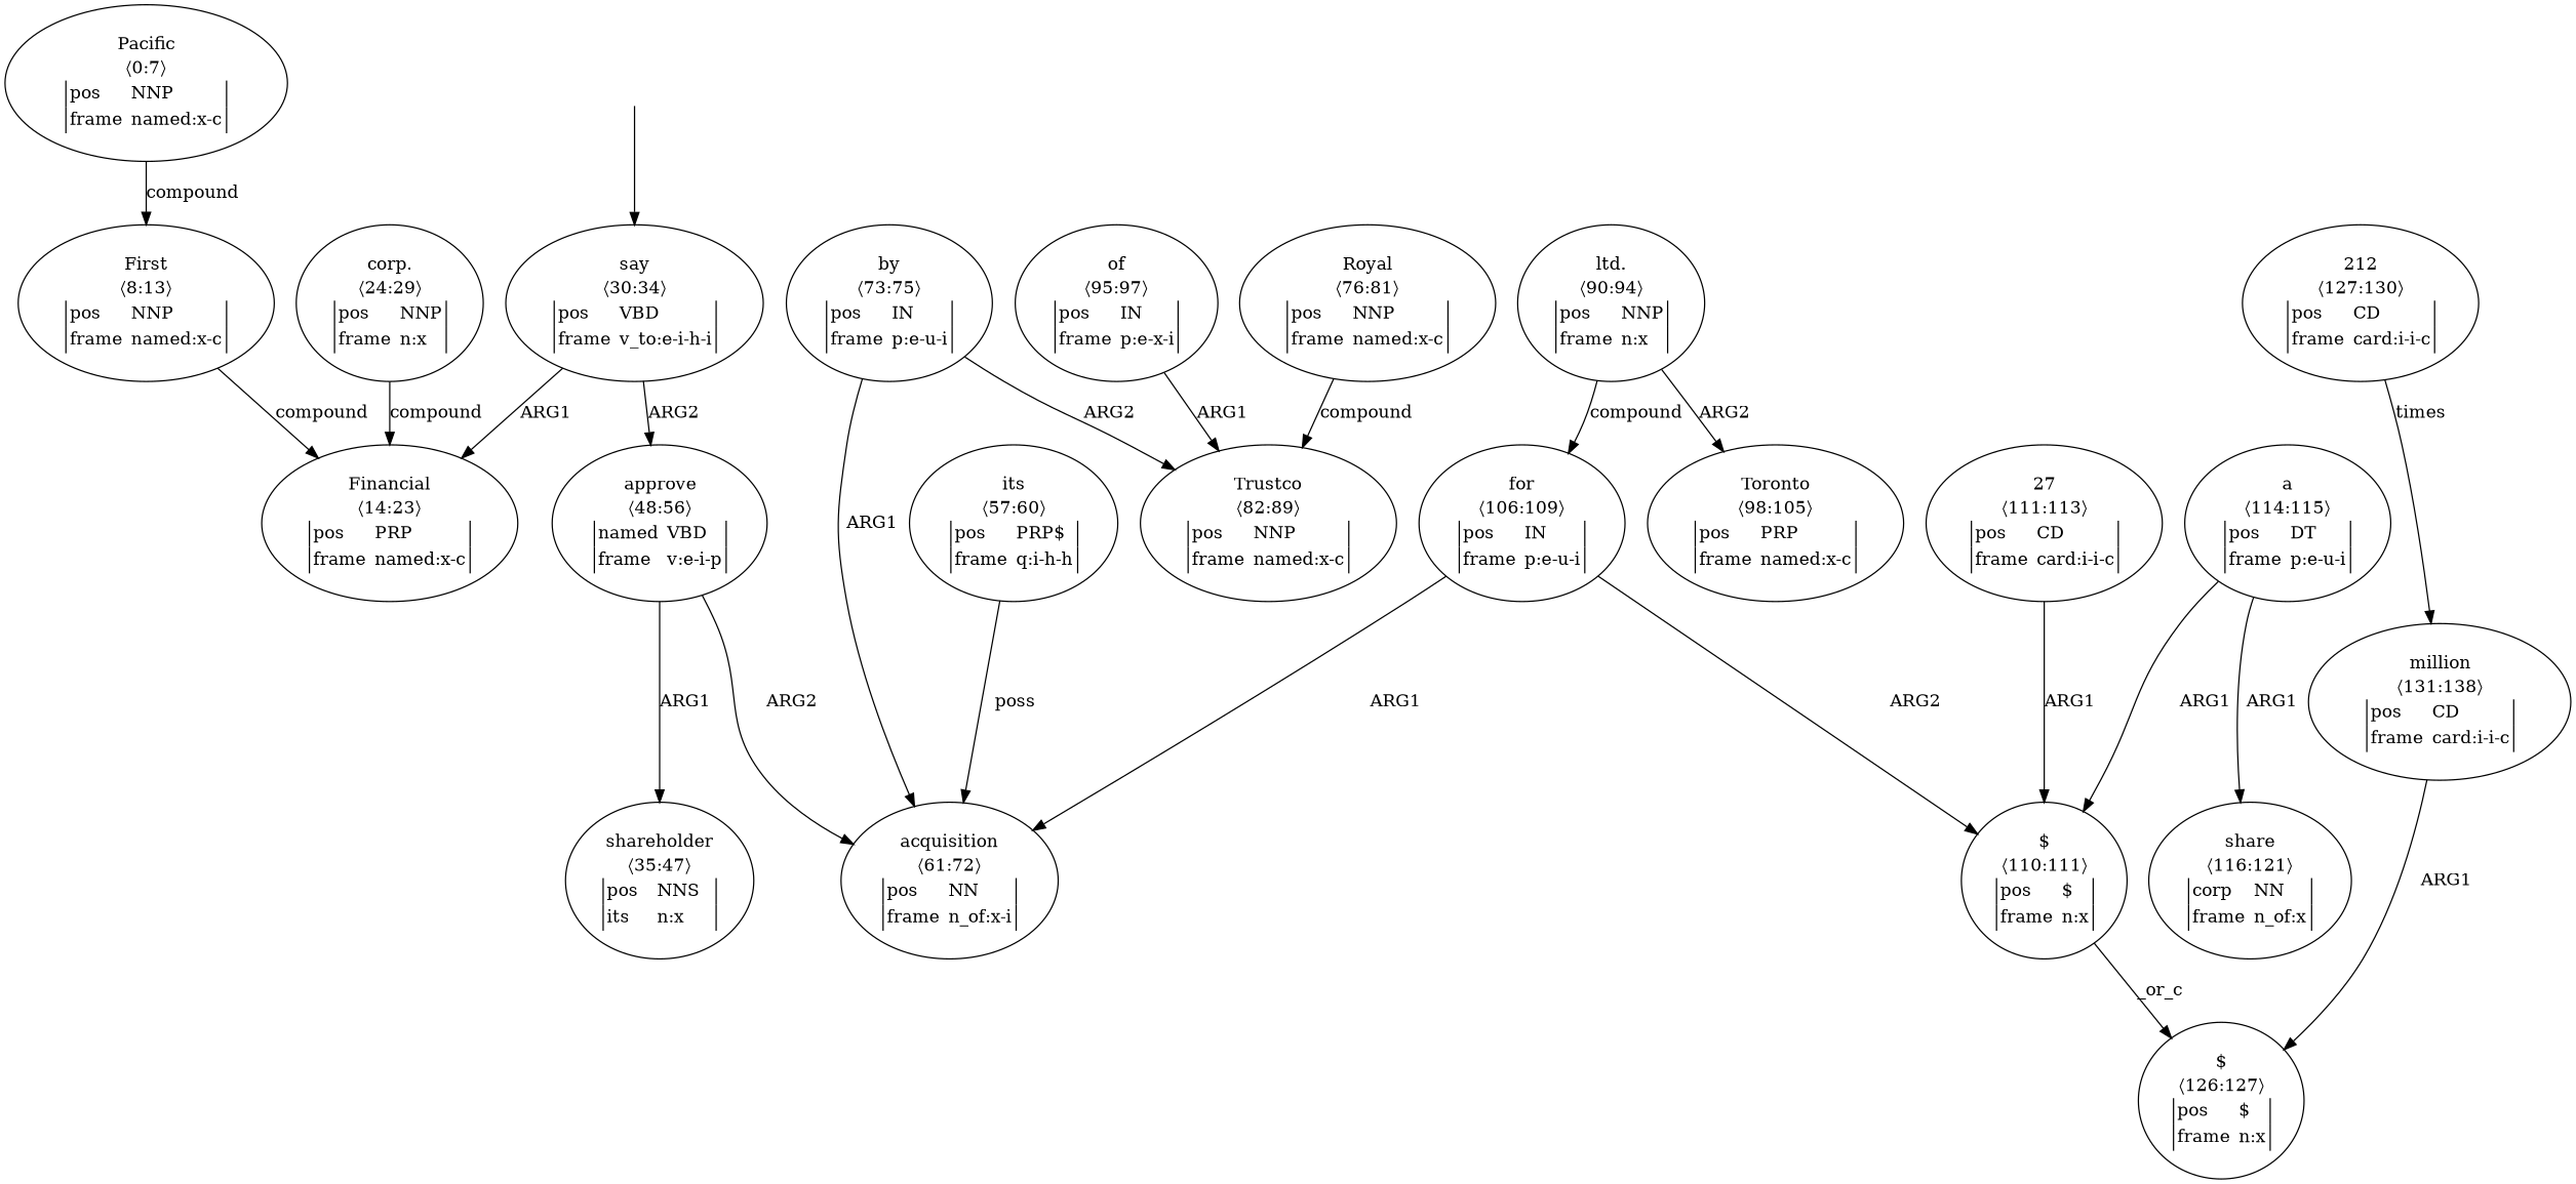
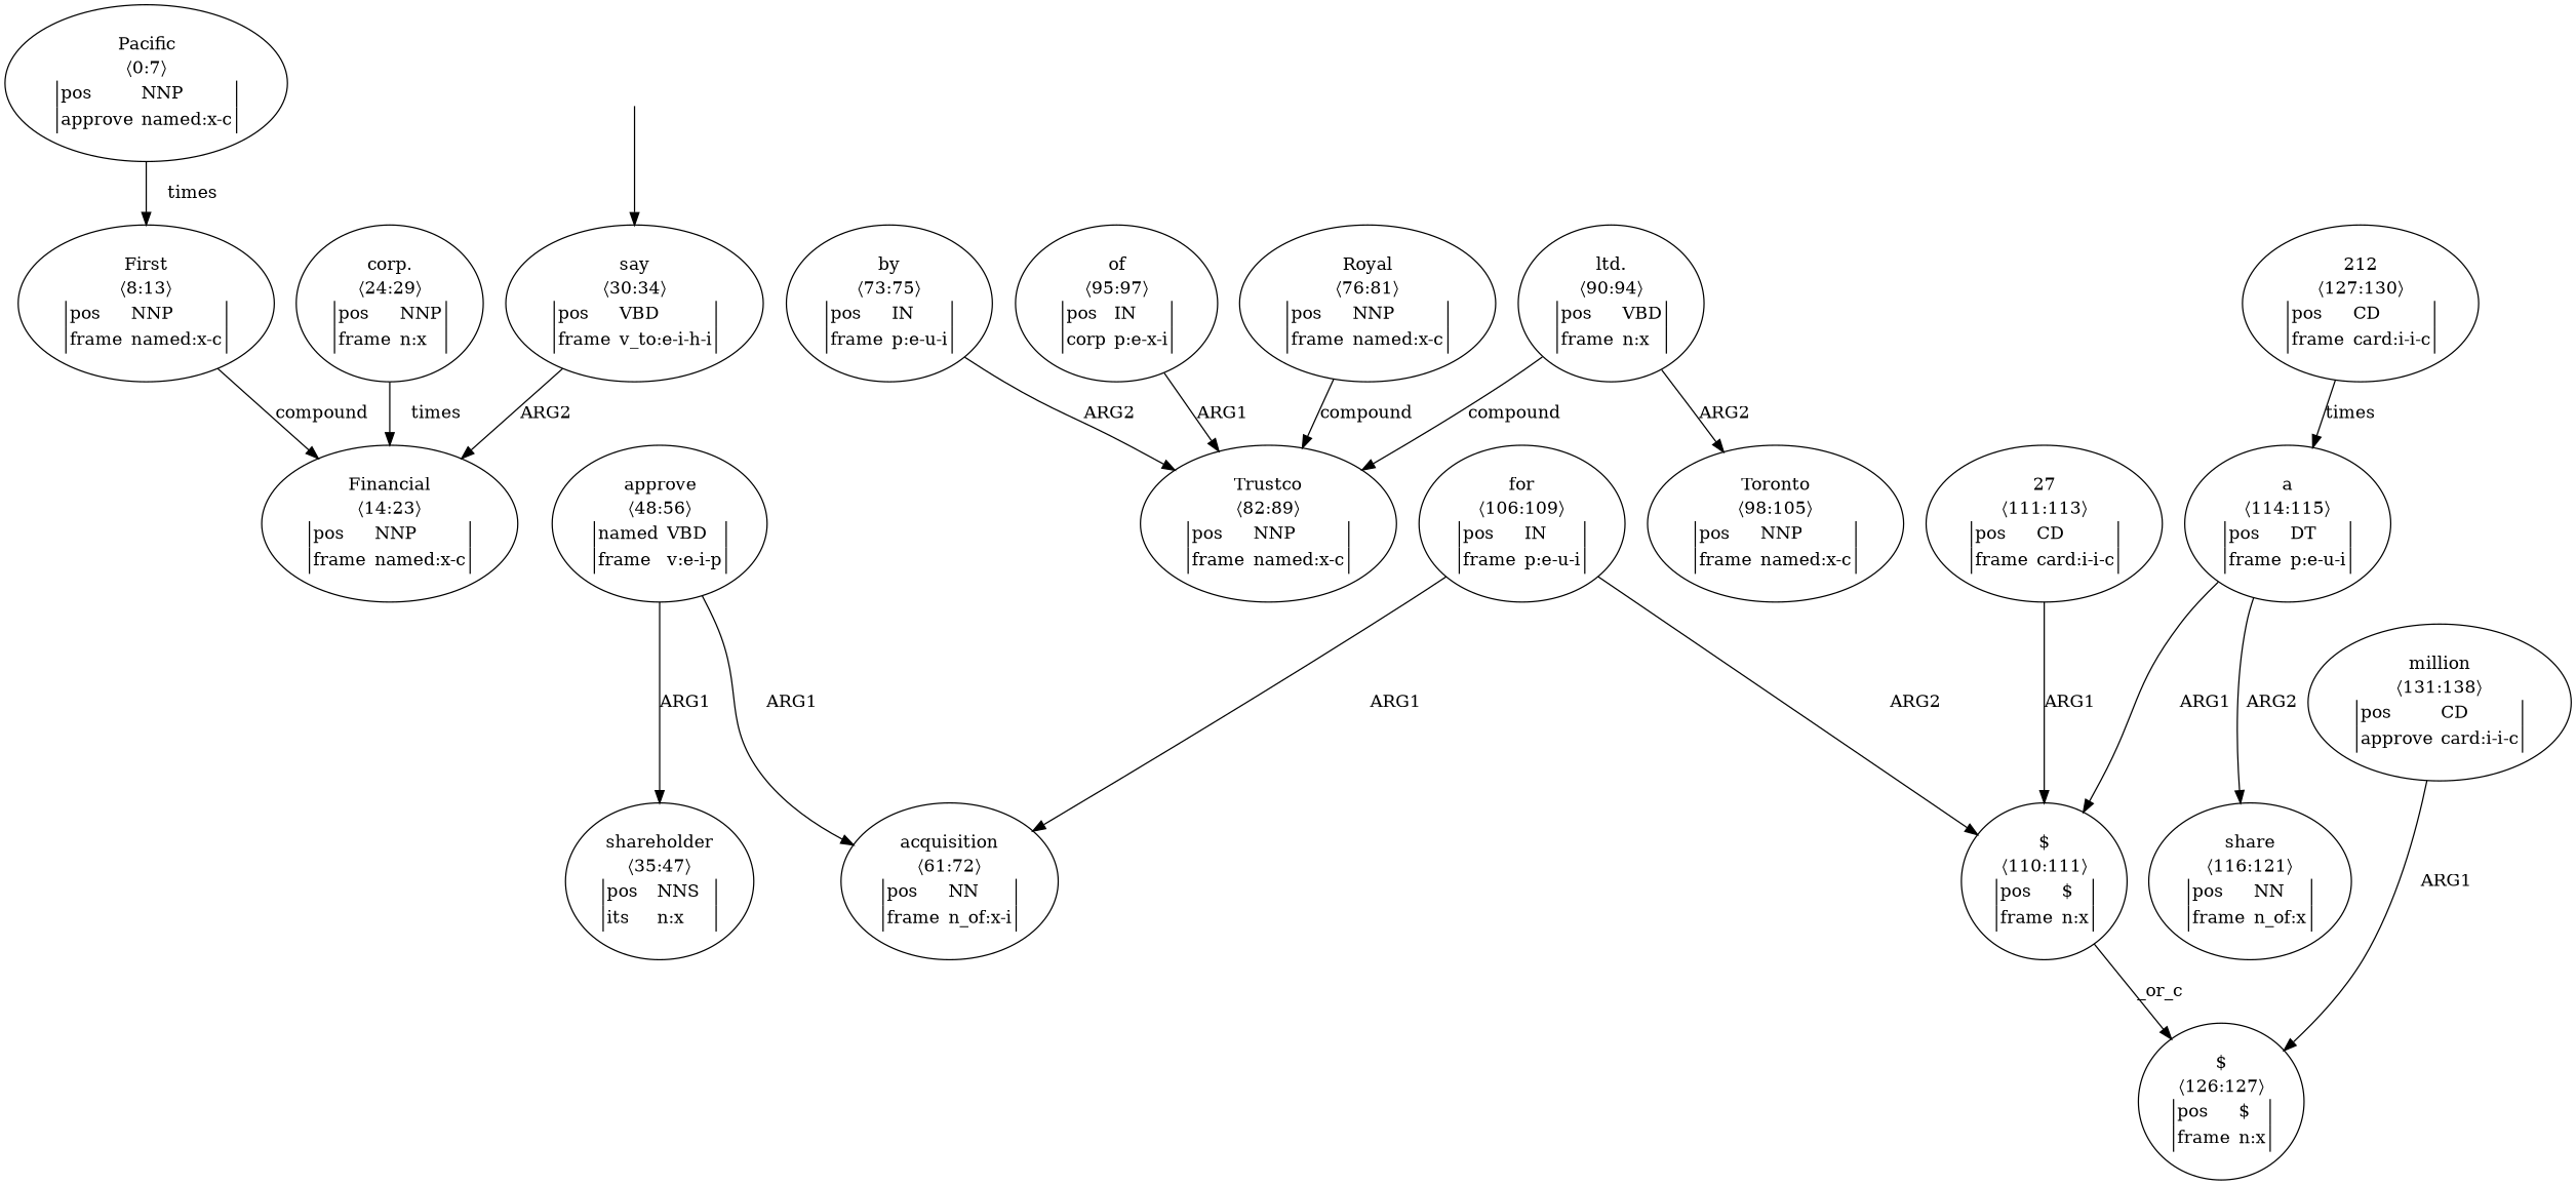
  digraph {
    top [style=invis]
    n2 [label=<<table align="center" border="0" cellspacing="0"><tr><td colspan="2">say</td></tr><tr><td colspan="2">〈30:34〉</td></tr><tr><td sides="l" border="1" align="left">pos</td><td sides="r" border="1" align="left">VBD</td></tr><tr><td sides="l" border="1" align="left">frame</td><td sides="r" border="1" align="left">v_to:e-i-h-i</td></tr></table>>]
-   n3 [label=<<table align="center" border="0" cellspacing="0"><tr><td colspan="2">Financial</td></tr><tr><td colspan="2">〈14:23〉</td></tr><tr><td sides="l" border="1" align="left">pos</td><td sides="r" border="1" align="left">PRP</td></tr><tr><td sides="l" border="1" align="left">frame</td><td sides="r" border="1" align="left">named:x-c</td></tr></table>>]
+   n3 [label=<<table align="center" border="0" cellspacing="0"><tr><td colspan="2">Financial</td></tr><tr><td colspan="2">〈14:23〉</td></tr><tr><td sides="l" border="1" align="left">pos</td><td sides="r" border="1" align="left">NNP</td></tr><tr><td sides="l" border="1" align="left">frame</td><td sides="r" border="1" align="left">named:x-c</td></tr></table>>]
    n4 [label=<<table align="center" border="0" cellspacing="0"><tr><td colspan="2">approve</td></tr><tr><td colspan="2">〈48:56〉</td></tr><tr><td sides="l" border="1" align="left">named</td><td sides="r" border="1" align="left">VBD</td></tr><tr><td sides="l" border="1" align="left">frame</td><td sides="r" border="1" align="left">v:e-i-p</td></tr></table>>]
    n5 [label=<<table align="center" border="0" cellspacing="0"><tr><td colspan="2">shareholder</td></tr><tr><td colspan="2">〈35:47〉</td></tr><tr><td sides="l" border="1" align="left">pos</td><td sides="r" border="1" align="left">NNS</td></tr><tr><td sides="l" border="1" align="left">its</td><td sides="r" border="1" align="left">n:x</td></tr></table>>]
    n6 [label=<<table align="center" border="0" cellspacing="0"><tr><td colspan="2">acquisition</td></tr><tr><td colspan="2">〈61:72〉</td></tr><tr><td sides="l" border="1" align="left">pos</td><td sides="r" border="1" align="left">NN</td></tr><tr><td sides="l" border="1" align="left">frame</td><td sides="r" border="1" align="left">n_of:x-i</td></tr></table>>]
-   n7 [label=<<table align="center" border="0" cellspacing="0"><tr><td colspan="2">Pacific</td></tr><tr><td colspan="2">〈0:7〉</td></tr><tr><td sides="l" border="1" align="left">pos</td><td sides="r" border="1" align="left">NNP</td></tr><tr><td sides="l" border="1" align="left">frame</td><td sides="r" border="1" align="left">named:x-c</td></tr></table>>]
+   n7 [label=<<table align="center" border="0" cellspacing="0"><tr><td colspan="2">Pacific</td></tr><tr><td colspan="2">〈0:7〉</td></tr><tr><td sides="l" border="1" align="left">pos</td><td sides="r" border="1" align="left">NNP</td></tr><tr><td sides="l" border="1" align="left">approve</td><td sides="r" border="1" align="left">named:x-c</td></tr></table>>]
    n8 [label=<<table align="center" border="0" cellspacing="0"><tr><td colspan="2">First</td></tr><tr><td colspan="2">〈8:13〉</td></tr><tr><td sides="l" border="1" align="left">pos</td><td sides="r" border="1" align="left">NNP</td></tr><tr><td sides="l" border="1" align="left">frame</td><td sides="r" border="1" align="left">named:x-c</td></tr></table>>]
    n9 [label=<<table align="center" border="0" cellspacing="0"><tr><td colspan="2">corp.</td></tr><tr><td colspan="2">〈24:29〉</td></tr><tr><td sides="l" border="1" align="left">pos</td><td sides="r" border="1" align="left">NNP</td></tr><tr><td sides="l" border="1" align="left">frame</td><td sides="r" border="1" align="left">n:x</td></tr></table>>]
-   n10 [label=<<table align="center" border="0" cellspacing="0"><tr><td colspan="2">its</td></tr><tr><td colspan="2">〈57:60〉</td></tr><tr><td sides="l" border="1" align="left">pos</td><td sides="r" border="1" align="left">PRP$</td></tr><tr><td sides="l" border="1" align="left">frame</td><td sides="r" border="1" align="left">q:i-h-h</td></tr></table>>]
    n11 [label=<<table align="center" border="0" cellspacing="0"><tr><td colspan="2">by</td></tr><tr><td colspan="2">〈73:75〉</td></tr><tr><td sides="l" border="1" align="left">pos</td><td sides="r" border="1" align="left">IN</td></tr><tr><td sides="l" border="1" align="left">frame</td><td sides="r" border="1" align="left">p:e-u-i</td></tr></table>>]
    n12 [label=<<table align="center" border="0" cellspacing="0"><tr><td colspan="2">Trustco</td></tr><tr><td colspan="2">〈82:89〉</td></tr><tr><td sides="l" border="1" align="left">pos</td><td sides="r" border="1" align="left">NNP</td></tr><tr><td sides="l" border="1" align="left">frame</td><td sides="r" border="1" align="left">named:x-c</td></tr></table>>]
    n13 [label=<<table align="center" border="0" cellspacing="0"><tr><td colspan="2">Royal</td></tr><tr><td colspan="2">〈76:81〉</td></tr><tr><td sides="l" border="1" align="left">pos</td><td sides="r" border="1" align="left">NNP</td></tr><tr><td sides="l" border="1" align="left">frame</td><td sides="r" border="1" align="left">named:x-c</td></tr></table>>]
-   n14 [label=<<table align="center" border="0" cellspacing="0"><tr><td colspan="2">ltd.</td></tr><tr><td colspan="2">〈90:94〉</td></tr><tr><td sides="l" border="1" align="left">pos</td><td sides="r" border="1" align="left">NNP</td></tr><tr><td sides="l" border="1" align="left">frame</td><td sides="r" border="1" align="left">n:x</td></tr></table>>]
-   n15 [label=<<table align="center" border="0" cellspacing="0"><tr><td colspan="2">Toronto</td></tr><tr><td colspan="2">〈98:105〉</td></tr><tr><td sides="l" border="1" align="left">pos</td><td sides="r" border="1" align="left">PRP</td></tr><tr><td sides="l" border="1" align="left">frame</td><td sides="r" border="1" align="left">named:x-c</td></tr></table>>]
-   n16 [label=<<table align="center" border="0" cellspacing="0"><tr><td colspan="2">of</td></tr><tr><td colspan="2">〈95:97〉</td></tr><tr><td sides="l" border="1" align="left">pos</td><td sides="r" border="1" align="left">IN</td></tr><tr><td sides="l" border="1" align="left">frame</td><td sides="r" border="1" align="left">p:e-x-i</td></tr></table>>]
+   n14 [label=<<table align="center" border="0" cellspacing="0"><tr><td colspan="2">ltd.</td></tr><tr><td colspan="2">〈90:94〉</td></tr><tr><td sides="l" border="1" align="left">pos</td><td sides="r" border="1" align="left">VBD</td></tr><tr><td sides="l" border="1" align="left">frame</td><td sides="r" border="1" align="left">n:x</td></tr></table>>]
+   n15 [label=<<table align="center" border="0" cellspacing="0"><tr><td colspan="2">Toronto</td></tr><tr><td colspan="2">〈98:105〉</td></tr><tr><td sides="l" border="1" align="left">pos</td><td sides="r" border="1" align="left">NNP</td></tr><tr><td sides="l" border="1" align="left">frame</td><td sides="r" border="1" align="left">named:x-c</td></tr></table>>]
+   n16 [label=<<table align="center" border="0" cellspacing="0"><tr><td colspan="2">of</td></tr><tr><td colspan="2">〈95:97〉</td></tr><tr><td sides="l" border="1" align="left">pos</td><td sides="r" border="1" align="left">IN</td></tr><tr><td sides="l" border="1" align="left">corp</td><td sides="r" border="1" align="left">p:e-x-i</td></tr></table>>]
    n17 [label=<<table align="center" border="0" cellspacing="0"><tr><td colspan="2">for</td></tr><tr><td colspan="2">〈106:109〉</td></tr><tr><td sides="l" border="1" align="left">pos</td><td sides="r" border="1" align="left">IN</td></tr><tr><td sides="l" border="1" align="left">frame</td><td sides="r" border="1" align="left">p:e-u-i</td></tr></table>>]
    n18 [label=<<table align="center" border="0" cellspacing="0"><tr><td colspan="2">$</td></tr><tr><td colspan="2">〈110:111〉</td></tr><tr><td sides="l" border="1" align="left">pos</td><td sides="r" border="1" align="left">$</td></tr><tr><td sides="l" border="1" align="left">frame</td><td sides="r" border="1" align="left">n:x</td></tr></table>>]
    n19 [label=<<table align="center" border="0" cellspacing="0"><tr><td colspan="2">$</td></tr><tr><td colspan="2">〈126:127〉</td></tr><tr><td sides="l" border="1" align="left">pos</td><td sides="r" border="1" align="left">$</td></tr><tr><td sides="l" border="1" align="left">frame</td><td sides="r" border="1" align="left">n:x</td></tr></table>>]
    n20 [label=<<table align="center" border="0" cellspacing="0"><tr><td colspan="2">27</td></tr><tr><td colspan="2">〈111:113〉</td></tr><tr><td sides="l" border="1" align="left">pos</td><td sides="r" border="1" align="left">CD</td></tr><tr><td sides="l" border="1" align="left">frame</td><td sides="r" border="1" align="left">card:i-i-c</td></tr></table>>]
    n21 [label=<<table align="center" border="0" cellspacing="0"><tr><td colspan="2">a</td></tr><tr><td colspan="2">〈114:115〉</td></tr><tr><td sides="l" border="1" align="left">pos</td><td sides="r" border="1" align="left">DT</td></tr><tr><td sides="l" border="1" align="left">frame</td><td sides="r" border="1" align="left">p:e-u-i</td></tr></table>>]
-   n22 [label=<<table align="center" border="0" cellspacing="0"><tr><td colspan="2">share</td></tr><tr><td colspan="2">〈116:121〉</td></tr><tr><td sides="l" border="1" align="left">corp</td><td sides="r" border="1" align="left">NN</td></tr><tr><td sides="l" border="1" align="left">frame</td><td sides="r" border="1" align="left">n_of:x</td></tr></table>>]
+   n22 [label=<<table align="center" border="0" cellspacing="0"><tr><td colspan="2">share</td></tr><tr><td colspan="2">〈116:121〉</td></tr><tr><td sides="l" border="1" align="left">pos</td><td sides="r" border="1" align="left">NN</td></tr><tr><td sides="l" border="1" align="left">frame</td><td sides="r" border="1" align="left">n_of:x</td></tr></table>>]
    n23 [label=<<table align="center" border="0" cellspacing="0"><tr><td colspan="2">212</td></tr><tr><td colspan="2">〈127:130〉</td></tr><tr><td sides="l" border="1" align="left">pos</td><td sides="r" border="1" align="left">CD</td></tr><tr><td sides="l" border="1" align="left">frame</td><td sides="r" border="1" align="left">card:i-i-c</td></tr></table>>]
-   n24 [label=<<table align="center" border="0" cellspacing="0"><tr><td colspan="2">million</td></tr><tr><td colspan="2">〈131:138〉</td></tr><tr><td sides="l" border="1" align="left">pos</td><td sides="r" border="1" align="left">CD</td></tr><tr><td sides="l" border="1" align="left">frame</td><td sides="r" border="1" align="left">card:i-i-c</td></tr></table>>]
+   n24 [label=<<table align="center" border="0" cellspacing="0"><tr><td colspan="2">million</td></tr><tr><td colspan="2">〈131:138〉</td></tr><tr><td sides="l" border="1" align="left">pos</td><td sides="r" border="1" align="left">CD</td></tr><tr><td sides="l" border="1" align="left">approve</td><td sides="r" border="1" align="left">card:i-i-c</td></tr></table>>]
    top -> n2
-   n2 -> n3 [label=ARG1]
-   n2 -> n4 [label=ARG2]
+   n2 -> n3 [label=ARG2]
    n4 -> n5 [label=ARG1]
-   n4 -> n6 [label=ARG2]
-   n7 -> n8 [label=compound]
+   n4 -> n6 [label=ARG1]
+   n7 -> n8 [label=times]
    n8 -> n3 [label=compound]
-   n9 -> n3 [label=compound]
-   n10 -> n6 [label=poss]
-   n11 -> n6 [label=ARG1]
+   n9 -> n3 [label=times]
    n11 -> n12 [label=ARG2]
    n13 -> n12 [label=compound]
-   n14 -> n17 [label=compound]
+   n14 -> n12 [label=compound]
    n14 -> n15 [label=ARG2]
    n16 -> n12 [label=ARG1]
    n17 -> n6 [label=ARG1]
    n17 -> n18 [label=ARG2]
    n18 -> n19 [label=_or_c]
    n20 -> n18 [label=ARG1]
    n21 -> n18 [label=ARG1]
-   n21 -> n22 [label=ARG1]
-   n23 -> n24 [label=times]
+   n21 -> n22 [label=ARG2]
+   n23 -> n21 [label=times]
    n24 -> n19 [label=ARG1]
  }
